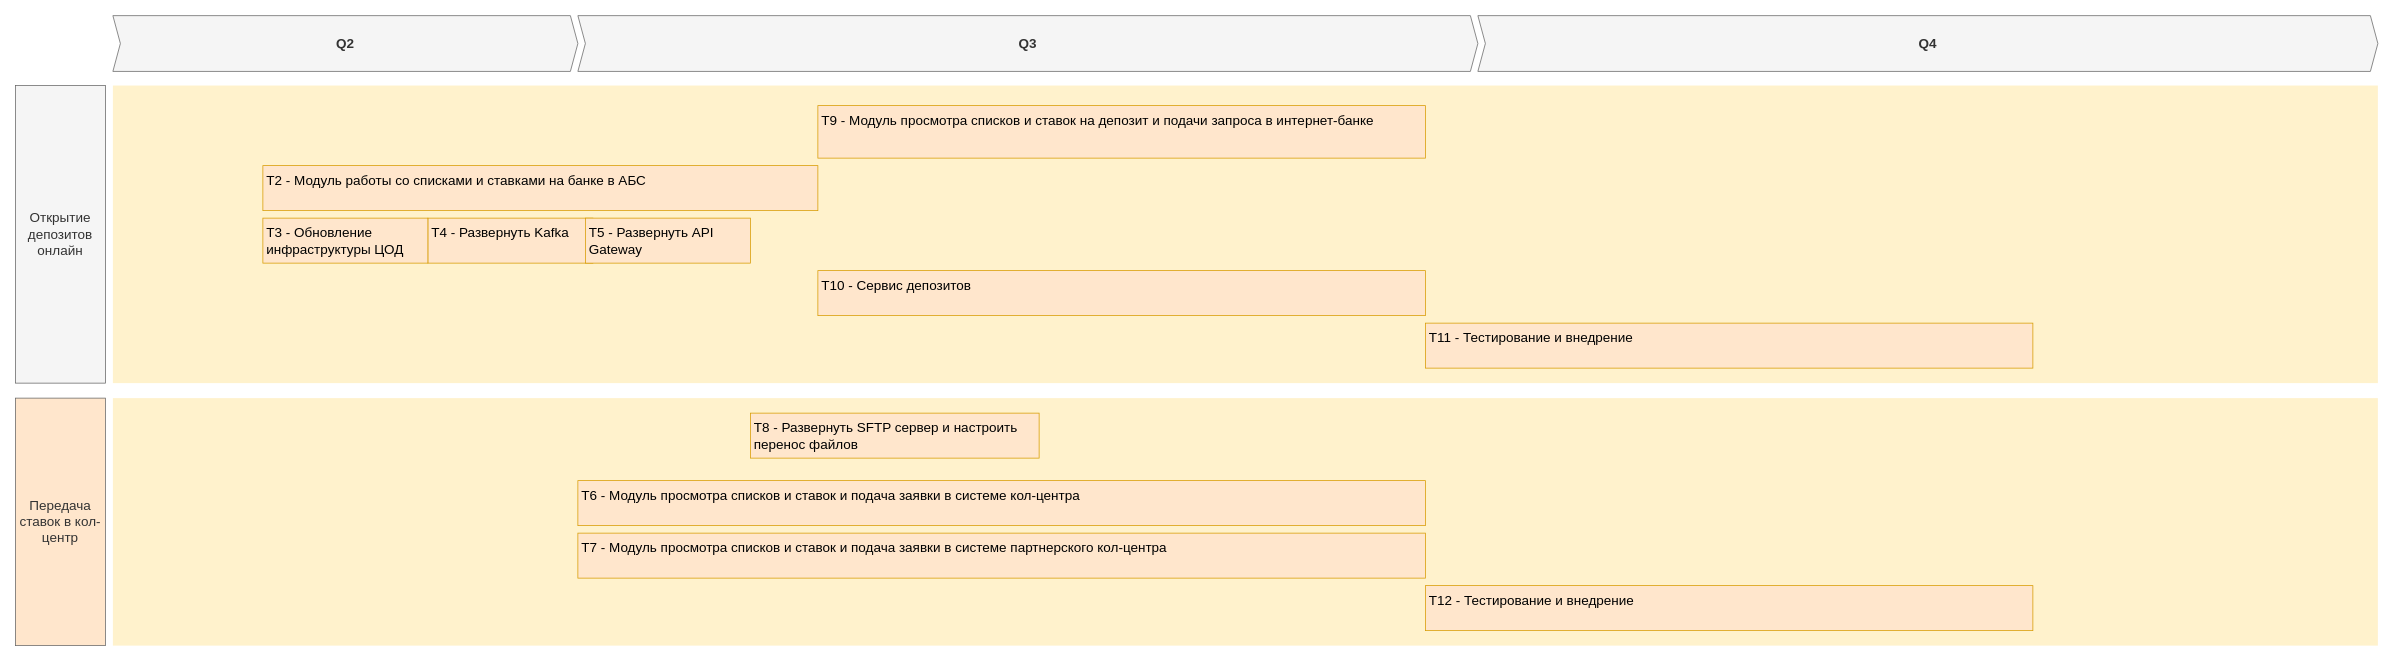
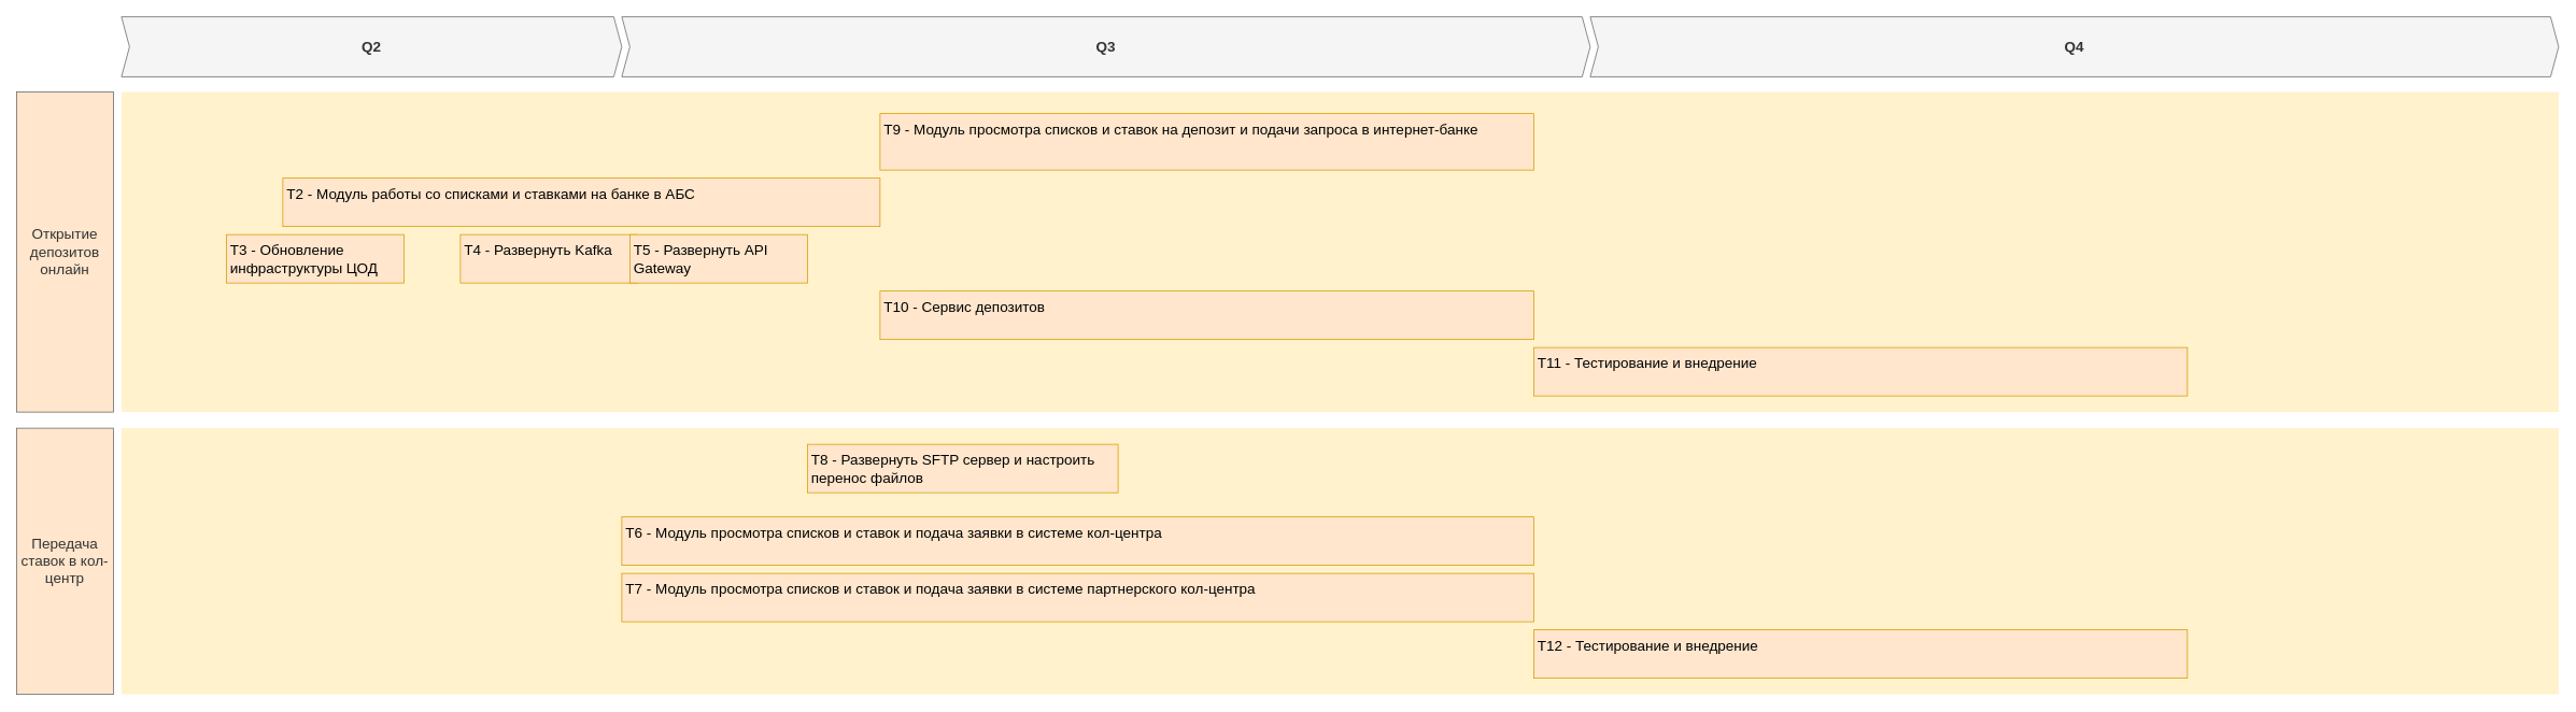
  <mxCell id="0" />
  <mxCell id="1" parent="0" />
  <mxCell id="2" value="" style="shape=rect;fillColor=#fff2cc;strokeColor=none;fontSize=24;html=1;whiteSpace=wrap;align=left;verticalAlign=top;spacing=5;rounded=0;" parent="1" vertex="1"><mxGeometry x="150" y="530" width="3020" height="330" as="geometry" /></mxCell>
  <mxCell id="3" value="" style="shape=rect;fillColor=#fff2cc;strokeColor=none;fontSize=24;html=1;whiteSpace=wrap;align=left;verticalAlign=top;spacing=5;rounded=0;" parent="1" vertex="1"><mxGeometry x="150" y="113.2" width="3020" height="396.8" as="geometry" /></mxCell>
  <mxCell id="4" value="&lt;span style=&quot;&quot;&gt;T2 - Модуль работы со списками и ставками на банке в АБС&lt;/span&gt;" style="shape=rect;fillColor=#ffe6cc;strokeColor=#d79b00;fontSize=18;html=1;whiteSpace=wrap;align=left;verticalAlign=top;spacing=5;rounded=0;" parent="1" vertex="1"><mxGeometry x="350" y="220" width="740" height="60" as="geometry" /></mxCell>
- <mxCell id="5" value="Открытие депозитов онлайн" style="rounded=0;whiteSpace=wrap;html=1;fillColor=#f5f5f5;fontColor=#333333;strokeColor=#666666;fontSize=18;" parent="1" vertex="1"><mxGeometry x="20" y="113.2" width="120" height="396.8" as="geometry" /></mxCell>
+ <mxCell id="5" value="Открытие депозитов онлайн" style="rounded=0;whiteSpace=wrap;html=1;fillColor=#ffe6cc;fontColor=#333333;strokeColor=#666666;fontSize=18;" parent="1" vertex="1"><mxGeometry x="20" y="113.2" width="120" height="396.8" as="geometry" /></mxCell>
  <mxCell id="6" value="Передача ставок в кол-центр" style="rounded=0;whiteSpace=wrap;html=1;fillColor=#ffe6cc;fontColor=#333333;strokeColor=#666666;fontSize=18;" parent="1" vertex="1"><mxGeometry x="20" y="530" width="120" height="330" as="geometry" /></mxCell>
  <mxCell id="7" value="Q2" style="shape=step;perimeter=stepPerimeter;whiteSpace=wrap;html=1;fixedSize=1;size=10;fillColor=#f5f5f5;strokeColor=#666666;fontSize=18;fontStyle=1;align=center;rounded=0;fontColor=#333333;" parent="1" vertex="1"><mxGeometry x="150" y="20" width="620" height="74.4" as="geometry" /></mxCell>
  <mxCell id="8" value="T6 - Модуль просмотра списков и ставок и подача заявки в системе кол-центра&amp;nbsp;" style="shape=rect;fillColor=#ffe6cc;strokeColor=#d79b00;fontSize=18;html=1;whiteSpace=wrap;align=left;verticalAlign=top;spacing=5;rounded=0;" parent="1" vertex="1"><mxGeometry x="770" y="640" width="1130" height="60" as="geometry" /></mxCell>
  <mxCell id="9" value="T8 - Развернуть SFTP сервер и настроить перенос файлов" style="shape=rect;fillColor=#ffe6cc;strokeColor=#d79b00;fontSize=18;html=1;whiteSpace=wrap;align=left;verticalAlign=top;spacing=5;rounded=0;" parent="1" vertex="1"><mxGeometry x="1000" y="550" width="385" height="60" as="geometry" /></mxCell>
  <mxCell id="10" value="T9 - Модуль просмотра списков и ставок на депозит и подачи запроса в интернет-банке" style="shape=rect;fillColor=#ffe6cc;strokeColor=#d79b00;fontSize=18;html=1;whiteSpace=wrap;align=left;verticalAlign=top;spacing=5;rounded=0;" vertex="1" parent="1"><mxGeometry x="1090" y="140" width="810" height="70" as="geometry" /></mxCell>
  <mxCell id="11" value="&lt;span style=&quot;&quot;&gt;T10 - Сервис депозитов&lt;/span&gt;" style="shape=rect;fillColor=#ffe6cc;strokeColor=#d79b00;fontSize=18;html=1;whiteSpace=wrap;align=left;verticalAlign=top;spacing=5;rounded=0;" vertex="1" parent="1"><mxGeometry x="1090" y="360" width="810" height="60" as="geometry" /></mxCell>
  <mxCell id="12" value="&lt;span style=&quot;&quot;&gt;T4 - Развернуть Kafka&lt;/span&gt;" style="shape=rect;fillColor=#ffe6cc;strokeColor=#d79b00;fontSize=18;html=1;whiteSpace=wrap;align=left;verticalAlign=top;spacing=5;rounded=0;" vertex="1" parent="1"><mxGeometry x="570" y="290" width="220" height="60" as="geometry" /></mxCell>
  <mxCell id="13" value="Q3" style="shape=step;perimeter=stepPerimeter;whiteSpace=wrap;html=1;fixedSize=1;size=10;fillColor=#f5f5f5;strokeColor=#666666;fontSize=18;fontStyle=1;align=center;rounded=0;fontColor=#333333;" vertex="1" parent="1"><mxGeometry x="770" y="20" width="1200" height="74.4" as="geometry" /></mxCell>
  <mxCell id="14" value="Q4" style="shape=step;perimeter=stepPerimeter;whiteSpace=wrap;html=1;fixedSize=1;size=10;fillColor=#f5f5f5;strokeColor=#666666;fontSize=18;fontStyle=1;align=center;rounded=0;fontColor=#333333;" vertex="1" parent="1"><mxGeometry x="1970" y="20" width="1200" height="74.4" as="geometry" /></mxCell>
- <mxCell id="15" value="&lt;span style=&quot;&quot;&gt;T3 - Обновление инфраструктуры ЦОД&lt;/span&gt;" style="shape=rect;fillColor=#ffe6cc;strokeColor=#d79b00;fontSize=18;html=1;whiteSpace=wrap;align=left;verticalAlign=top;spacing=5;rounded=0;" vertex="1" parent="1"><mxGeometry x="350" y="290" width="220" height="60" as="geometry" /></mxCell>
+ <mxCell id="15" value="&lt;span style=&quot;&quot;&gt;T3 - Обновление инфраструктуры ЦОД&lt;/span&gt;" style="shape=rect;fillColor=#ffe6cc;strokeColor=#d79b00;fontSize=18;html=1;whiteSpace=wrap;align=left;verticalAlign=top;spacing=5;rounded=0;" vertex="1" parent="1"><mxGeometry x="280" y="290" width="220" height="60" as="geometry" /></mxCell>
  <mxCell id="16" value="&lt;span style=&quot;&quot;&gt;T5 - Развернуть&lt;/span&gt;&amp;nbsp;API Gateway" style="shape=rect;fillColor=#ffe6cc;strokeColor=#d79b00;fontSize=18;html=1;whiteSpace=wrap;align=left;verticalAlign=top;spacing=5;rounded=0;" vertex="1" parent="1"><mxGeometry x="780" y="290" width="220" height="60" as="geometry" /></mxCell>
  <mxCell id="17" value="T7 - Модуль просмотра списков и ставок и подача заявки в системе&amp;nbsp;партнерского&lt;span style=&quot;color: rgba(0, 0, 0, 0); font-family: monospace; font-size: 0px; text-wrap: nowrap;&quot;&gt;%3CmxGraphModel%3E%3Croot%3E%3CmxCell%20id%3D%220%22%2F%3E%3CmxCell%20id%3D%221%22%20parent%3D%220%22%2F%3E%3CmxCell%20id%3D%222%22%20value%3D%22T6%20-%20%D0%9C%D0%BE%D0%B4%D1%83%D0%BB%D1%8C%20%D0%BF%D1%80%D0%BE%D1%81%D0%BC%D0%BE%D1%82%D1%80%D0%B0%20%D1%81%D0%BF%D0%B8%D1%81%D0%BA%D0%BE%D0%B2%20%D0%B8%20%D1%81%D1%82%D0%B0%D0%B2%D0%BE%D0%BA%20%D0%B8%20%D0%BF%D0%BE%D0%B4%D0%B0%D0%B6%D0%B0%D1%87%D0%B0%20%D0%B7%D0%B0%D0%BF%D1%80%D0%BE%D1%81%D0%B0%20%D0%B2%20%D1%81%D0%B8%D1%81%D1%82%D0%B5%D0%BC%D0%BC%D0%B5%20%D0%BA%D0%BE%D0%BB-%D1%86%D0%B5%D0%BD%D1%82%D1%80%D0%B0%26amp%3Bnbsp%3B%22%20style%3D%22shape%3Drect%3BfillColor%3D%23ffe6cc%3BstrokeColor%3D%23d79b00%3BfontSize%3D18%3Bhtml%3D1%3BwhiteSpace%3Dwrap%3Balign%3Dleft%3BverticalAlign%3Dtop%3Bspacing%3D5%3Brounded%3D0%3B%22%20vertex%3D%221%22%20parent%3D%221%22%3E%3CmxGeometry%20x%3D%22-1880%22%20y%3D%22-590%22%20width%3D%221040%22%20height%3D%2260%22%20as%3D%22geometry%22%2F%3E%3C%2FmxCell%3E%3C%2Froot%3E%3C%2FmxGraphModel%3E&lt;/span&gt;&lt;span style=&quot;color: rgba(0, 0, 0, 0); font-family: monospace; font-size: 0px; text-wrap: nowrap;&quot;&gt;%3CmxGraphModel%3E%3Croot%3E%3CmxCell%20id%3D%220%22%2F%3E%3CmxCell%20id%3D%221%22%20parent%3D%220%22%2F%3E%3CmxCell%20id%3D%222%22%20value%3D%22T6%20-%20%D0%9C%D0%BE%D0%B4%D1%83%D0%BB%D1%8C%20%D0%BF%D1%80%D0%BE%D1%81%D0%BC%D0%BE%D1%82%D1%80%D0%B0%20%D1%81%D0%BF%D0%B8%D1%81%D0%BA%D0%BE%D0%B2%20%D0%B8%20%D1%81%D1%82%D0%B0%D0%B2%D0%BE%D0%BA%20%D0%B8%20%D0%BF%D0%BE%D0%B4%D0%B0%D0%B6%D0%B0%D1%87%D0%B0%20%D0%B7%D0%B0%D0%BF%D1%80%D0%BE%D1%81%D0%B0%20%D0%B2%20%D1%81%D0%B8%D1%81%D1%82%D0%B5%D0%BC%D0%BC%D0%B5%20%D0%BA%D0%BE%D0%BB-%D1%86%D0%B5%D0%BD%D1%82%D1%80%D0%B0%26amp%3Bnbsp%3B%22%20style%3D%22shape%3Drect%3BfillColor%3D%23ffe6cc%3BstrokeColor%3D%23d79b00%3BfontSize%3D18%3Bhtml%3D1%3BwhiteSpace%3Dwrap%3Balign%3Dleft%3BverticalAlign%3Dtop%3Bspacing%3D5%3Brounded%3D0%3B%22%20vertex%3D%221%22%20parent%3D%221%22%3E%3CmxGeometry%20x%3D%22-1880%22%20y%3D%22-590%22%20width%3D%221040%22%20height%3D%2260%22%20as%3D%22geometry%22%2F%3E%3C%2FmxCell%3E%3C%2Froot%3E%3C%2FmxGraphModel%3E&lt;/span&gt;&lt;span style=&quot;color: rgba(0, 0, 0, 0); font-family: monospace; font-size: 0px; text-wrap: nowrap;&quot;&gt;%3CmxGraphModel%3E%3Croot%3E%3CmxCell%20id%3D%220%22%2F%3E%3CmxCell%20id%3D%221%22%20parent%3D%220%22%2F%3E%3CmxCell%20id%3D%222%22%20value%3D%22T6%20-%20%D0%9C%D0%BE%D0%B4%D1%83%D0%BB%D1%8C%20%D0%BF%D1%80%D0%BE%D1%81%D0%BC%D0%BE%D1%82%D1%80%D0%B0%20%D1%81%D0%BF%D0%B8%D1%81%D0%BA%D0%BE%D0%B2%20%D0%B8%20%D1%81%D1%82%D0%B0%D0%B2%D0%BE%D0%BA%20%D0%B8%20%D0%BF%D0%BE%D0%B4%D0%B0%D0%B6%D0%B0%D1%87%D0%B0%20%D0%B7%D0%B0%D0%BF%D1%80%D0%BE%D1%81%D0%B0%20%D0%B2%20%D1%81%D0%B8%D1%81%D1%82%D0%B5%D0%BC%D0%BC%D0%B5%20%D0%BA%D0%BE%D0%BB-%D1%86%D0%B5%D0%BD%D1%82%D1%80%D0%B0%26amp%3Bnbsp%3B%22%20style%3D%22shape%3Drect%3BfillColor%3D%23ffe6cc%3BstrokeColor%3D%23d79b00%3BfontSize%3D18%3Bhtml%3D1%3BwhiteSpace%3Dwrap%3Balign%3Dleft%3BverticalAlign%3Dtop%3Bspacing%3D5%3Brounded%3D0%3B%22%20vertex%3D%221%22%20parent%3D%221%22%3E%3CmxGeometry%20x%3D%22-1880%22%20y%3D%22-590%22%20width%3D%221040%22%20height%3D%2260%22%20as%3D%22geometry%22%2F%3E%3C%2FmxCell%3E%3C%2Froot%3E%3C%2FmxGraphModel%3E&lt;/span&gt;&lt;span style=&quot;color: rgba(0, 0, 0, 0); font-family: monospace; font-size: 0px; text-wrap: nowrap;&quot;&gt;%3CmxGraphModel%3E%3Croot%3E%3CmxCell%20id%3D%220%22%2F%3E%3CmxCell%20id%3D%221%22%20parent%3D%220%22%2F%3E%3CmxCell%20id%3D%222%22%20value%3D%22T6%20-%20%D0%9C%D0%BE%D0%B4%D1%83%D0%BB%D1%8C%20%D0%BF%D1%80%D0%BE%D1%81%D0%BC%D0%BE%D1%82%D1%80%D0%B0%20%D1%81%D0%BF%D0%B8%D1%81%D0%BA%D0%BE%D0%B2%20%D0%B8%20%D1%81%D1%82%D0%B0%D0%B2%D0%BE%D0%BA%20%D0%B8%20%D0%BF%D0%BE%D0%B4%D0%B0%D0%B6%D0%B0%D1%87%D0%B0%20%D0%B7%D0%B0%D0%BF%D1%80%D0%BE%D1%81%D0%B0%20%D0%B2%20%D1%81%D0%B8%D1%81%D1%82%D0%B5%D0%BC%D0%BC%D0%B5%20%D0%BA%D0%BE%D0%BB-%D1%86%D0%B5%D0%BD%D1%82%D1%80%D0%B0%26amp%3Bnbsp%3B%22%20style%3D%22shape%3Drect%3BfillColor%3D%23ffe6cc%3BstrokeColor%3D%23d79b00%3BfontSize%3D18%3Bhtml%3D1%3BwhiteSpace%3Dwrap%3Balign%3Dleft%3BverticalAlign%3Dtop%3Bspacing%3D5%3Brounded%3D0%3B%22%20vertex%3D%221%22%20parent%3D%221%22%3E%3CmxGeometry%20x%3D%22-1880%22%20y%3D%22-590%22%20width%3D%221040%22%20height%3D%2260%22%20as%3D%22geometry%22%2F%3E%3C%2FmxCell%3E%3C%2Froot%3E%3C%2FmxGraphModel%3E&lt;/span&gt;&amp;nbsp;кол-центра&amp;nbsp;" style="shape=rect;fillColor=#ffe6cc;strokeColor=#d79b00;fontSize=18;html=1;whiteSpace=wrap;align=left;verticalAlign=top;spacing=5;rounded=0;" vertex="1" parent="1"><mxGeometry x="770" y="710" width="1130" height="60" as="geometry" /></mxCell>
  <mxCell id="18" value="&lt;span style=&quot;&quot;&gt;T11 - Тестирование и внедрение&lt;/span&gt;" style="shape=rect;fillColor=#ffe6cc;strokeColor=#d79b00;fontSize=18;html=1;whiteSpace=wrap;align=left;verticalAlign=top;spacing=5;rounded=0;" vertex="1" parent="1"><mxGeometry x="1900" y="430" width="810" height="60" as="geometry" /></mxCell>
  <mxCell id="19" value="&lt;span style=&quot;&quot;&gt;T12 - Тестирование и внедрение&lt;/span&gt;" style="shape=rect;fillColor=#ffe6cc;strokeColor=#d79b00;fontSize=18;html=1;whiteSpace=wrap;align=left;verticalAlign=top;spacing=5;rounded=0;" vertex="1" parent="1"><mxGeometry x="1900" y="780" width="810" height="60" as="geometry" /></mxCell>
